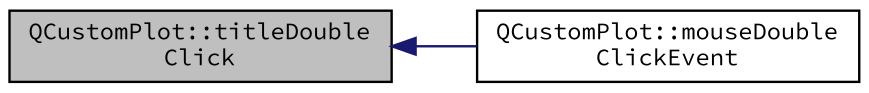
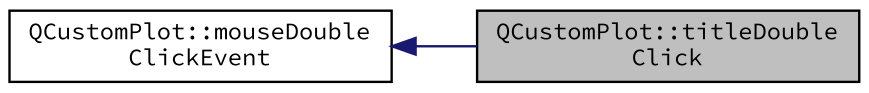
  digraph {
    rankdir=LR
    fontname="Source Code Pro"
    node [color=black fontname="Source Code Pro" fontsize=10 shape=record style=filled]
    n1 [fillcolor=grey75 fontcolor=black height=0.2 label="QCustomPlot::titleDouble\lClick" width=0.4]
    n2 [fillcolor=white height=0.2 label="QCustomPlot::mouseDouble\lClickEvent" width=0.4]
-   n1 -> n2 [color=midnightblue dir=back fontname="Source Code Pro" fontsize=10 labelfontname=Helvetica labelfontsize=10 style=solid]
+   n2 -> n1 [color=midnightblue dir=back fontname="Source Code Pro" fontsize=10 labelfontname=Helvetica labelfontsize=10 style=solid]
  }
